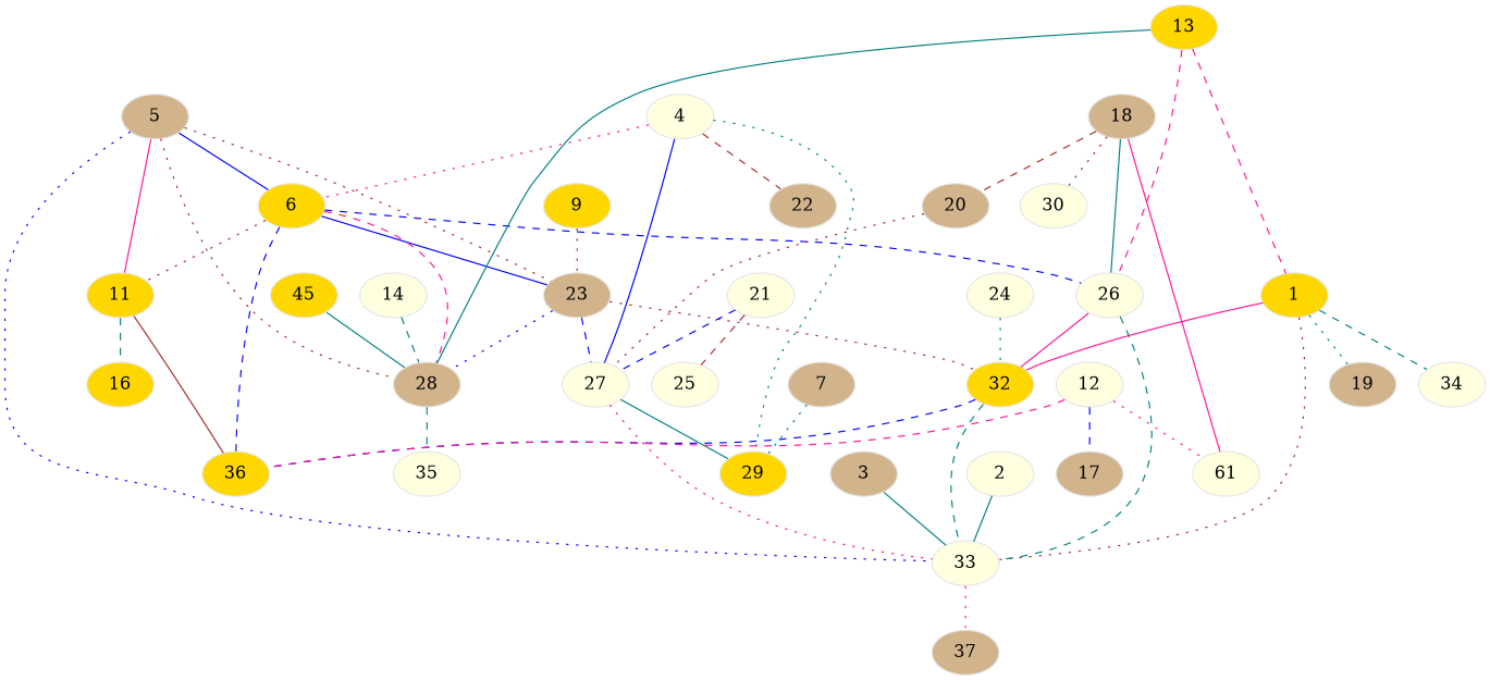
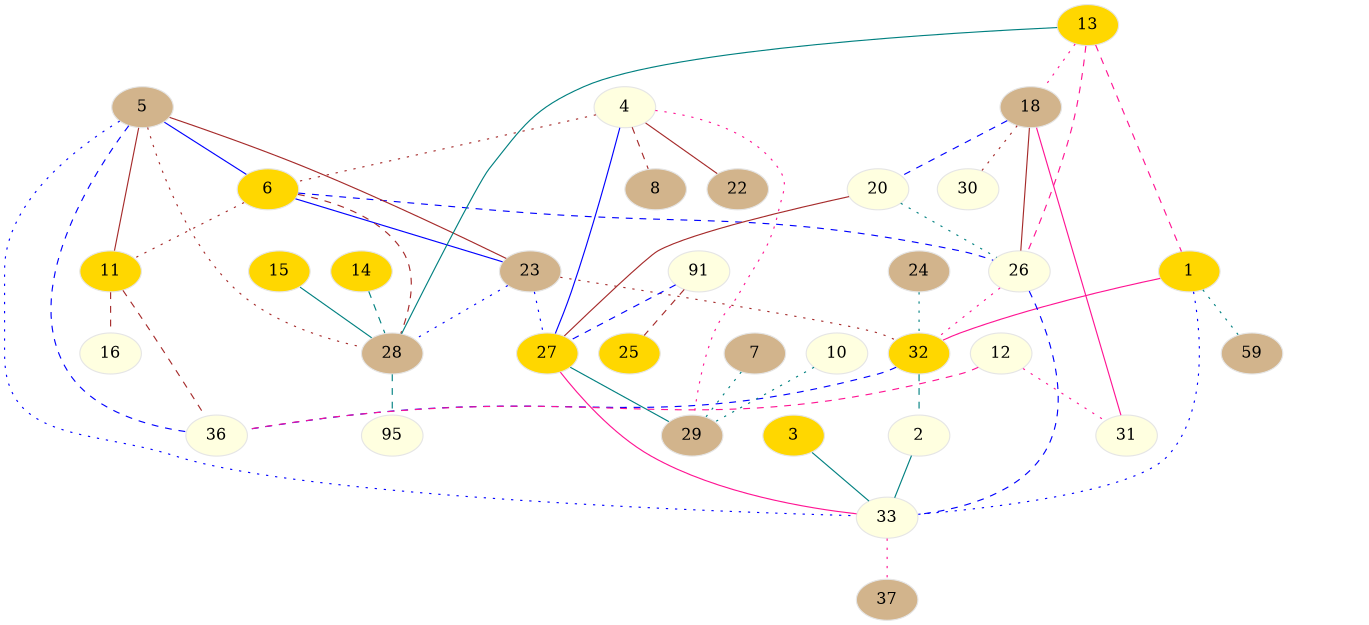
  graph {
    node [color=gray90 fillcolor=lightyellow style=filled]
    edge [color=teal style=dotted weight=1.0]
    1 [fillcolor=gold]
-   19 [fillcolor=tan]
+   19 [fillcolor=tan label=59]
    32 [fillcolor=gold]
    33
-   34
-   36 [fillcolor=gold]
+   36
    37 [fillcolor=tan]
    2
-   3 [fillcolor=tan]
+   3 [fillcolor=gold]
    6 [fillcolor=gold]
    4
+   8 [fillcolor=tan]
    22 [fillcolor=tan]
-   27
-   29 [fillcolor=gold]
+   27 [fillcolor=gold]
+   29 [fillcolor=tan]
    11 [fillcolor=gold]
    23 [fillcolor=tan]
    28 [fillcolor=tan]
    26
    5 [fillcolor=tan]
-   16 [fillcolor=gold]
-   35
+   16
+   35 [label=95]
    7 [fillcolor=tan]
-   9 [fillcolor=gold]
+   10
    12
-   17 [fillcolor=tan]
-   31 [label=61]
+   31
    13 [fillcolor=gold]
    18 [fillcolor=tan]
-   20 [fillcolor=tan]
+   20
    30
-   14
-   15 [fillcolor=gold label=45]
-   21
-   25
-   24
+   14 [fillcolor=gold]
+   15 [fillcolor=gold]
+   21 [label=91]
+   25 [fillcolor=gold]
+   24 [fillcolor=tan]
    1 -- 19
    1 -- 32 [color=deeppink style=solid weight=2.0]
-   1 -- 33 [color=brown weight=2.0]
-   1 -- 34 [style=dashed]
-   32 -- 33 [style=dashed]
+   1 -- 33 [color=blue weight=2.0]
+   32 -- 2 [style=dashed]
    32 -- 36 [color=blue style=dashed]
    33 -- 37 [color=deeppink]
    2 -- 33 [style=solid]
    3 -- 33 [style=solid]
-   6 -- 36 [color=blue style=dashed]
+   5 -- 36 [color=blue style=dashed]
    6 -- 11 [color=brown weight=2.0]
    6 -- 23 [color=blue style=solid]
-   6 -- 28 [color=deeppink style=dashed]
+   6 -- 28 [color=brown style=dashed]
    6 -- 26 [color=blue style=dashed]
-   4 -- 6 [color=deeppink]
-   4 -- 22 [color=brown style=dashed]
+   4 -- 6 [color=brown]
+   4 -- 8 [color=brown style=dashed]
+   4 -- 22 [color=brown style=solid]
    4 -- 27 [color=blue style=solid weight=2.0]
-   4 -- 29
-   27 -- 33 [color=deeppink]
+   4 -- 29 [color=deeppink]
+   27 -- 33 [color=deeppink style=solid]
    27 -- 29 [style=solid weight=2.0]
-   11 -- 36 [color=brown style=solid weight=2.0]
-   11 -- 16 [style=dashed]
+   11 -- 36 [color=brown style=dashed weight=2.0]
+   11 -- 16 [color=brown style=dashed]
    23 -- 32 [color=brown]
-   23 -- 27 [color=blue style=dashed]
+   23 -- 27 [color=blue]
    23 -- 28 [color=blue]
    28 -- 35 [style=dashed]
-   26 -- 32 [color=deeppink style=solid]
-   26 -- 33 [style=dashed]
+   26 -- 32 [color=deeppink]
+   26 -- 33 [color=blue style=dashed]
    5 -- 33 [color=blue]
    5 -- 6 [color=blue style=solid]
-   5 -- 11 [color=deeppink style=solid]
-   5 -- 23 [color=brown]
+   5 -- 11 [color=brown style=solid]
+   5 -- 23 [color=brown style=solid]
    5 -- 28 [color=brown]
    7 -- 29
-   9 -- 23 [color=brown]
+   10 -- 29
    12 -- 36 [color=deeppink style=dashed weight=2.0]
-   12 -- 17 [color=blue style=dashed]
    12 -- 31 [color=deeppink]
    13 -- 1 [color=deeppink style=dashed]
    13 -- 28 [style=solid]
    13 -- 26 [color=deeppink style=dashed]
-   18 -- 26 [style=solid]
+   13 -- 18 [color=deeppink]
+   18 -- 26 [color=brown style=solid]
    18 -- 31 [color=deeppink style=solid]
-   18 -- 20 [color=brown style=dashed]
+   18 -- 20 [color=blue style=dashed]
    18 -- 30 [color=brown]
-   20 -- 27 [color=brown weight=2.0]
+   20 -- 27 [color=brown style=solid weight=2.0]
+   20 -- 26
    14 -- 28 [style=dashed]
    15 -- 28 [style=solid]
    21 -- 27 [color=blue style=dashed]
    21 -- 25 [color=brown style=dashed]
    24 -- 32
  }
